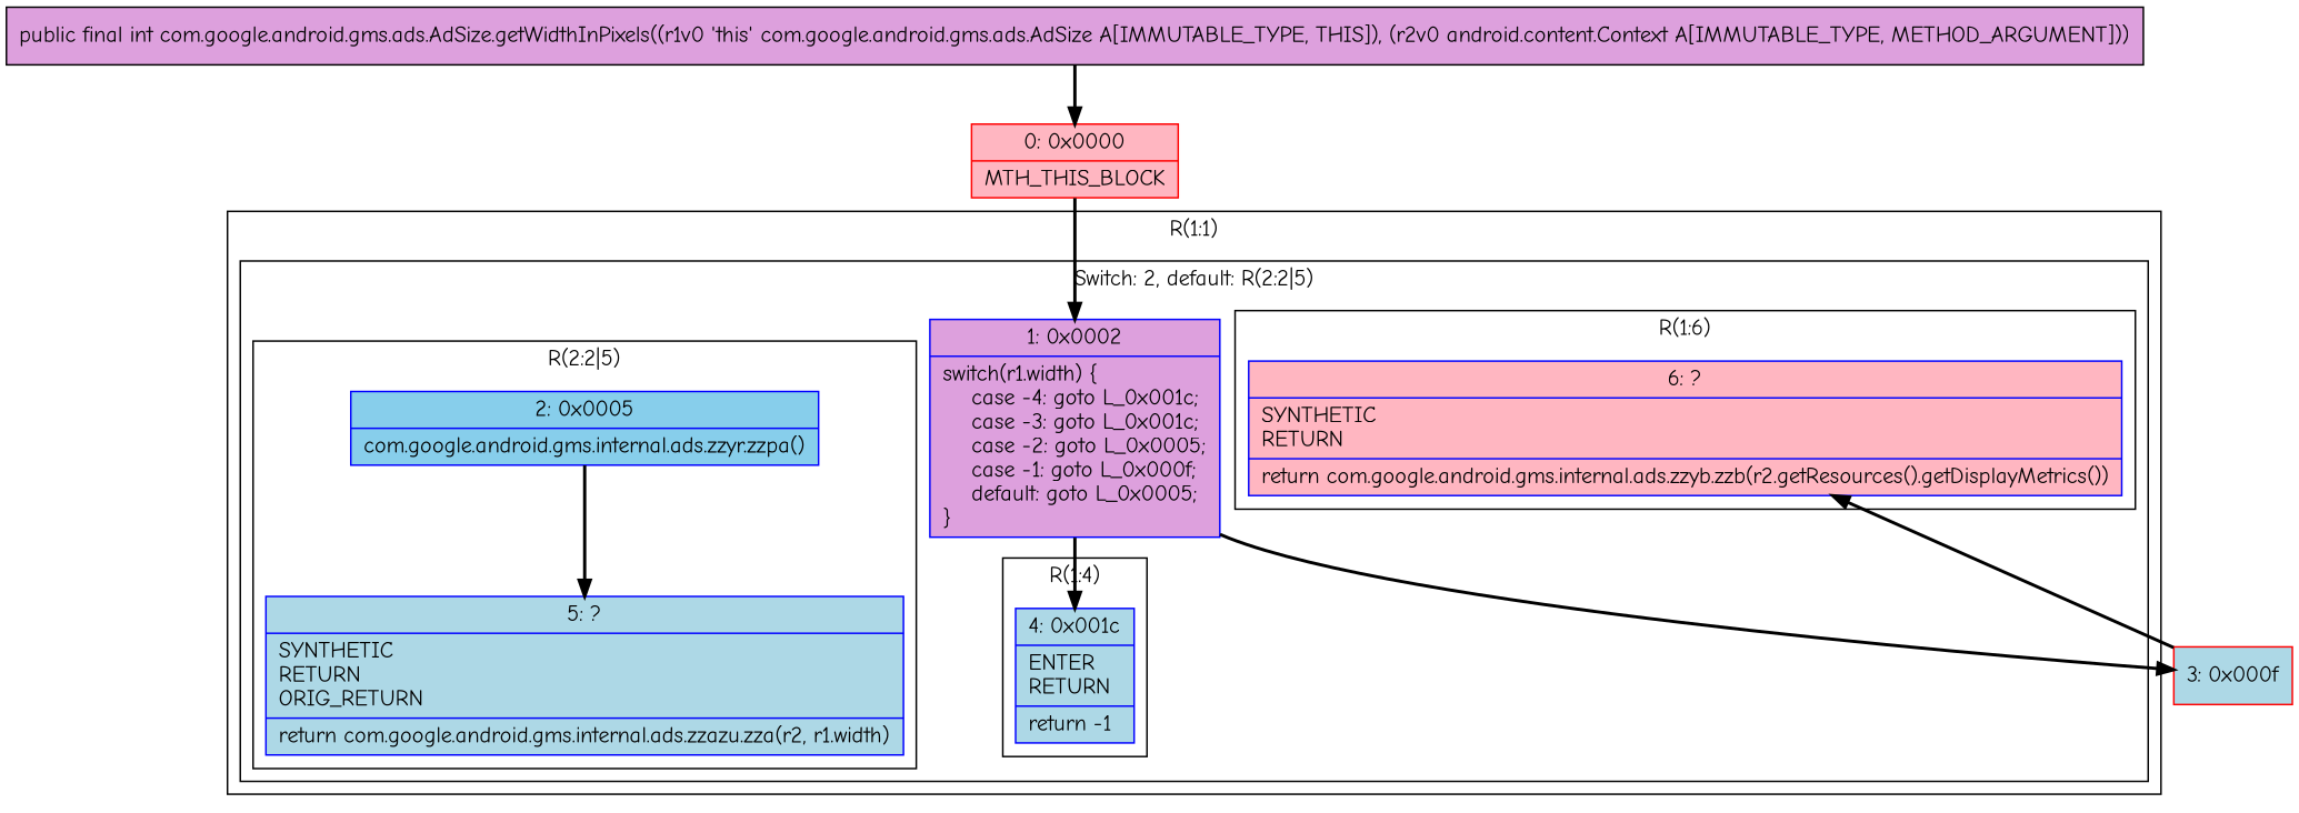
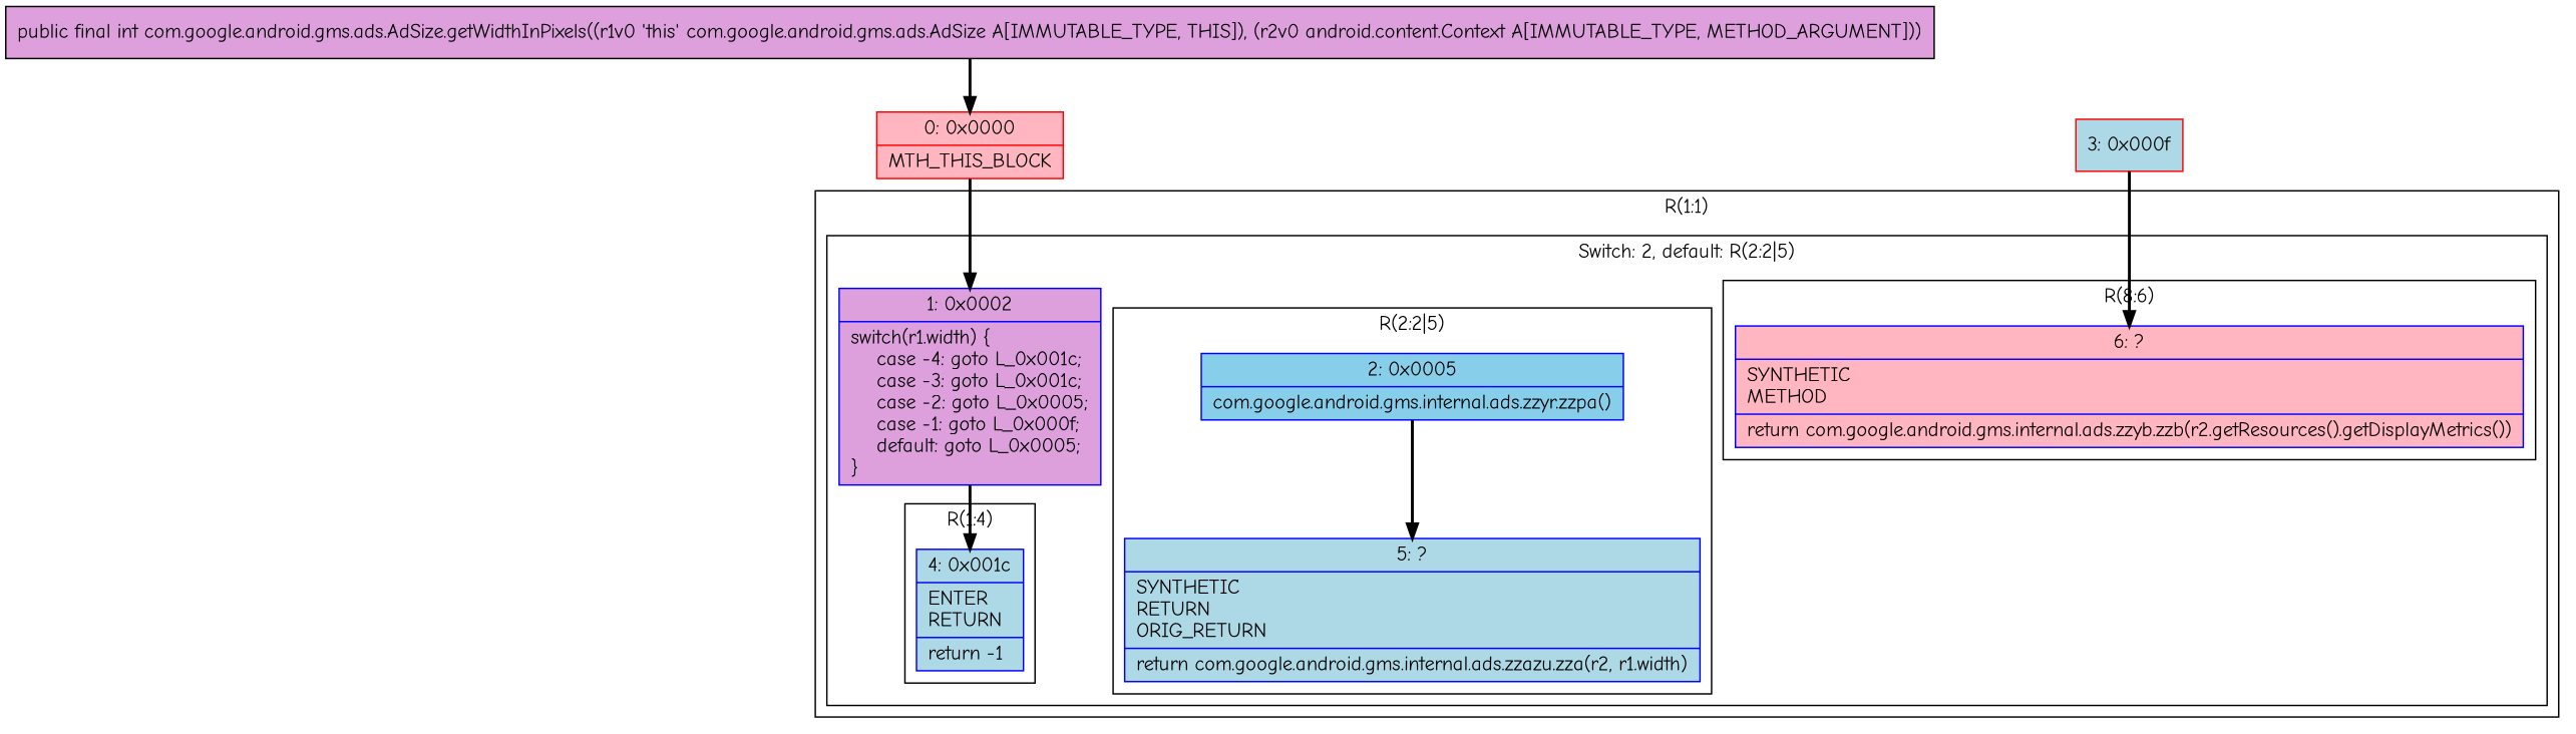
  digraph {
    fontname="Comic Neue"
    node [color=blue fillcolor=lightblue fontname="Comic Neue" shape=record style=filled]
    edge [fontname="Comic Neue" style=bold]
    n1 [label="{4\:\ 0x001c|ENTER\lRETURN\l|return \-1\l}"]
-   n2 [fillcolor=lightpink label="{6\:\ ?|SYNTHETIC\lRETURN\l|return com.google.android.gms.internal.ads.zzyb.zzb(r2.getResources().getDisplayMetrics())\l}"]
+   n2 [fillcolor=lightpink label="{6\:\ ?|SYNTHETIC\lMETHOD\l|return com.google.android.gms.internal.ads.zzyb.zzb(r2.getResources().getDisplayMetrics())\l}"]
    n3 [fillcolor=skyblue label="{2\:\ 0x0005|com.google.android.gms.internal.ads.zzyr.zzpa()\l}"]
    n4 [label="{5\:\ ?|SYNTHETIC\lRETURN\lORIG_RETURN\l|return com.google.android.gms.internal.ads.zzazu.zza(r2, r1.width)\l}"]
    n5 [fillcolor=plum label="{1\:\ 0x0002|switch(r1.width) \{\l    case \-4: goto L_0x001c;\l    case \-3: goto L_0x001c;\l    case \-2: goto L_0x0005;\l    case \-1: goto L_0x000f;\l    default: goto L_0x0005;\l\}\l}"]
    n6 [color=red label="{3\:\ 0x000f}"]
    n7 [color=red fillcolor=lightpink label="{0\:\ 0x0000|MTH_THIS_BLOCK\l}"]
    n8 [fillcolor=plum label="{public final int com.google.android.gms.ads.AdSize.getWidthInPixels((r1v0 'this' com.google.android.gms.ads.AdSize A[IMMUTABLE_TYPE, THIS]), (r2v0 android.content.Context A[IMMUTABLE_TYPE, METHOD_ARGUMENT])) }" color=""]
    subgraph cluster_1 {
      label="R(1:1)"
      subgraph cluster_2 {
        label="Switch: 2, default: R(2:2|5)"
        n5
        subgraph cluster_3 {
          label="R(1:4)"
          n1
        }
        subgraph cluster_4 {
-         label="R(1:6)"
+         label="R(8:6)"
          n2
        }
        subgraph cluster_5 {
          label="R(2:2|5)"
          n3
          n4
        }
      }
    }
    n3 -> n4
    n5 -> n1
-   n5 -> n6
    n6 -> n2
    n7 -> n5
    n8 -> n7
  }
